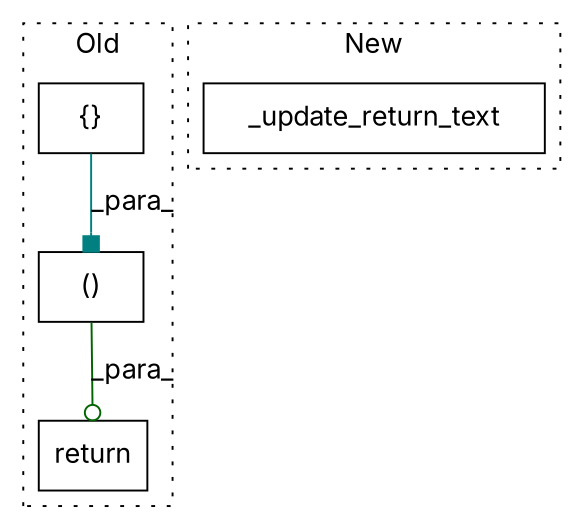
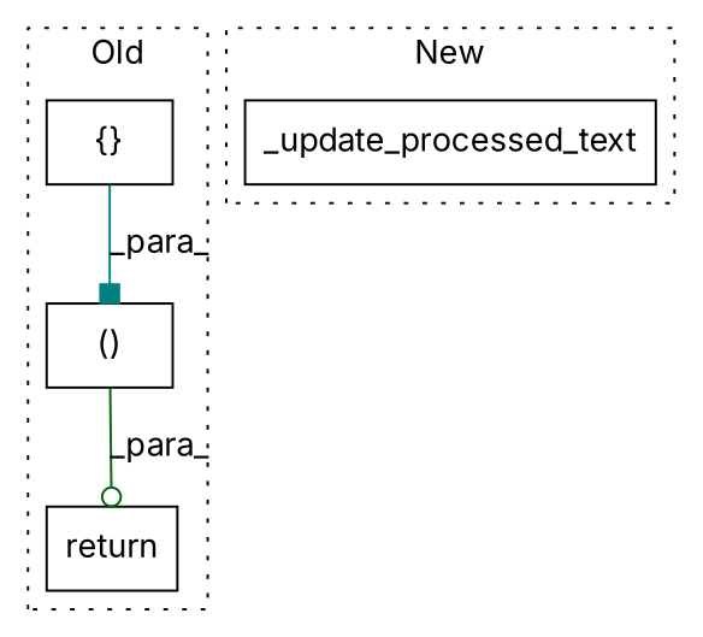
  digraph {
    fontname=Inter
    node [shape=box fontname=Inter]
    edge [fontname=Inter]
    n1 [a=4 l=2 label="{}" s=2659]
    n2 [a=106 l=35 label="()" s=2897]
    n3 [a=41 l=12 label=return s=2885]
-   n4 [a=32 l="23,1" label=_update_return_text s="48229,48266"]
+   n4 [a=32 l="23,1" label=_update_processed_text s="48229,48266"]
    subgraph cluster_1 {
      label=Old
      style=dotted
      n1
      n2
      n3
    }
    subgraph cluster_2 {
      label=New
      style=dotted
      n4
    }
    n1 -> n2 [label=_para_ color=teal arrowhead=box]
    n2 -> n3 [label=_para_ color=darkgreen arrowhead=odot]
  }
